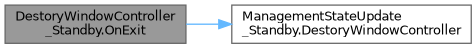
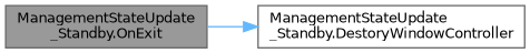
  digraph {
    rankdir=LR
    node [fontname=Helvetica fontsize=10 shape=box style=filled]
-   n1 [color=gray40 fillcolor=grey60 fontcolor=black height=0.2 label="DestoryWindowController\l_Standby.OnExit" width=0.4]
+   n1 [color=gray40 fillcolor=grey60 fontcolor=black height=0.2 label="ManagementStateUpdate\l_Standby.OnExit" width=0.4]
    n2 [color=grey40 fillcolor=white height=0.2 label="ManagementStateUpdate\l_Standby.DestoryWindowController" width=0.4]
    n1 -> n2 [color=steelblue1 fontname=Helvetica fontsize=10 labelfontname=Helvetica labelfontsize=10 style=solid]
  }
